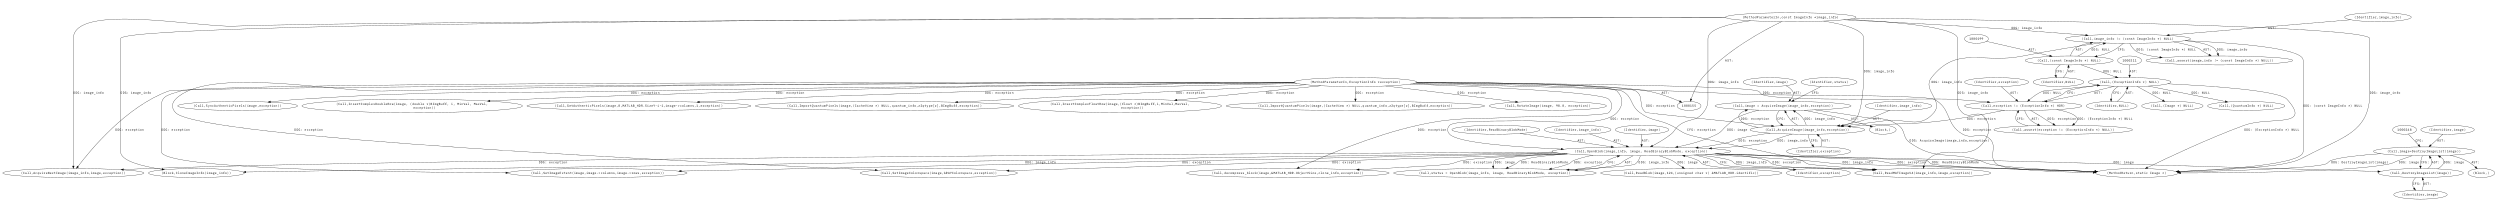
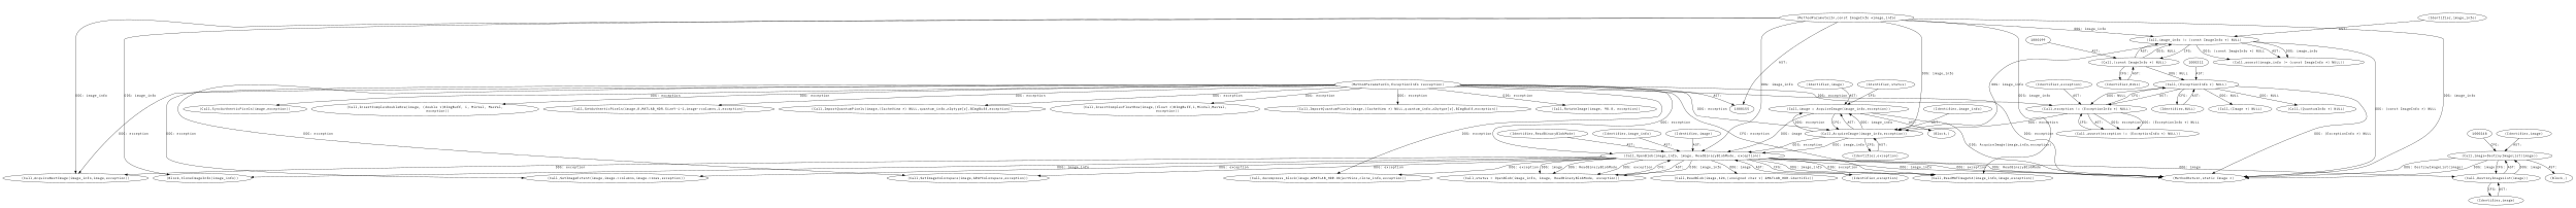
  digraph {
    fontname="IBM Plex Mono"
    node [fontname="IBM Plex Mono"]
    edge [fontname="IBM Plex Mono"]
    n1 [label="(Call,image=DestroyImageList(image))"]
    n2 [label="(Call,DestroyImageList(image))"]
    n3 [label="(MethodReturn,static Image *)"]
    n4 [label="(Block,)"]
    n5 [label="(Identifier,image)"]
    n6 [label="(Call,OpenBlob(image_info, image, ReadBinaryBlobMode, exception))"]
    n7 [label="(Block,CloneImageInfo(image_info))"]
    n8 [label="(Call,status = OpenBlob(image_info, image, ReadBinaryBlobMode, exception))"]
    n9 [label="(Call,ReadBlob(image,124,(unsigned char *) &MATLAB_HDR.identific))"]
    n10 [label="(Call,SetImageExtent(image,image->columns,image->rows,exception))"]
    n11 [label="(Call,ReadMATImageV4(image_info,image,exception))"]
    n12 [label="(Identifier,exception)"]
    n13 [label="(Call,SetImageColorspace(image,GRAYColorspace,exception))"]
    n14 [label="(Call,AcquireNextImage(image_info,image,exception))"]
    n15 [label="(Call,decompress_block(image,&MATLAB_HDR.ObjectSize,clone_info,exception))"]
    n16 [label="(Call,AcquireImage(image_info,exception))"]
    n17 [label="(Call,image = AcquireImage(image_info,exception))"]
    n18 [label="(Identifier,exception)"]
    n19 [label="(Block,)"]
    n20 [label="(Call,image_info != (const ImageInfo *) NULL)"]
    n21 [label="(Call,(const ImageInfo *) NULL)"]
    n22 [label="(Call,assert(image_info != (const ImageInfo *) NULL))"]
    n23 [label="(Call,(ExceptionInfo *) NULL)"]
    n24 [label="(Identifier,NULL)"]
    n25 [label="(MethodParameterIn,const ImageInfo *image_info)"]
    1000155
-   n27 [label="(Call,exception != (ExceptionInfo *) HDR)"]
+   n27 [label="(Call,exception != (ExceptionInfo *) NULL)"]
    n28 [label="(Identifier,NULL)"]
    n29 [label="(Call,(Image *) NULL)"]
    n30 [label="(Call,(QuantumInfo *) NULL)"]
    n31 [label="(Call,assert(exception != (ExceptionInfo *) NULL))"]
    n32 [label="(MethodParameterIn,ExceptionInfo *exception)"]
    n33 [label="(Call,SyncAuthenticPixels(image,exception))"]
    n34 [label="(Call,InsertComplexDoubleRow(image, (double *)BImgBuff, i, MinVal, MaxVal,\n            exception))"]
    n35 [label="(Call,GetAuthenticPixels(image,0,MATLAB_HDR.SizeY-i-1,image->columns,1,exception))"]
    n36 [label="(Call,ImportQuantumPixels(image,(CacheView *) NULL,quantum_info,z2qtype[z],BImgBuff,exception))"]
    n37 [label="(Call,InsertComplexFloatRow(image,(float *)BImgBuff,i,MinVal,MaxVal,\n            exception))"]
    n38 [label="(Call,ImportQuantumPixels(image,(CacheView *) NULL,quantum_info,z2qtype[z],BImgBuff,exception))"]
    n39 [label="(Call,RotateImage(image, 90.0, exception))"]
    n40 [label="(Identifier,image)"]
    n41 [label="(Identifier,ReadBinaryBlobMode)"]
    n42 [label="(Identifier,image)"]
    n43 [label="(Identifier,image_info)"]
    n44 [label="(Identifier,exception)"]
    n45 [label="(Identifier,image_info)"]
    n46 [label="(Identifier,status)"]
    n47 [label="(Identifier,image)"]
    n48 [label="(Identifier,image_info)"]
    1000248
    1000199
    1000211
    n1 -> n2 [label="CFG: "]
    n1 -> n3 [label="DDG: DestroyImageList(image)"]
    n1 -> n3 [label="DDG: image"]
    n1 -> n4 [label="AST: "]
    n2 -> n1 [label="AST: "]
    n2 -> n1 [label="DDG: image"]
    n2 -> n5 [label="CFG: "]
    n5 -> n2 [label="AST: "]
    n6 -> n2 [label="DDG: image"]
    n6 -> n3 [label="DDG: image_info"]
    n6 -> n3 [label="DDG: exception"]
    n6 -> n3 [label="DDG: ReadBinaryBlobMode"]
    n6 -> n7 [label="DDG: image_info"]
    n6 -> n8 [label="AST: "]
    n6 -> n8 [label="DDG: image_info"]
    n6 -> n8 [label="DDG: image"]
    n6 -> n8 [label="DDG: ReadBinaryBlobMode"]
    n6 -> n8 [label="DDG: exception"]
    n6 -> n9 [label="DDG: image"]
    n6 -> n10 [label="DDG: exception"]
    n6 -> n11 [label="DDG: image_info"]
    n6 -> n11 [label="DDG: exception"]
    n6 -> n12 [label="CFG: "]
    n6 -> n13 [label="DDG: exception"]
    n6 -> n14 [label="DDG: exception"]
    n6 -> n15 [label="DDG: exception"]
    n8 -> n6 [label="CFG: "]
    n12 -> n6 [label="AST: "]
    n16 -> n6 [label="DDG: image_info"]
    n16 -> n6 [label="DDG: exception"]
    n16 -> n17 [label="AST: "]
    n16 -> n17 [label="DDG: image_info"]
    n16 -> n17 [label="DDG: exception"]
    n16 -> n18 [label="CFG: "]
    n17 -> n3 [label="DDG: AcquireImage(image_info,exception)"]
    n17 -> n6 [label="DDG: image"]
    n17 -> n16 [label="CFG: "]
    n17 -> n19 [label="AST: "]
    n18 -> n16 [label="AST: "]
    n20 -> n3 [label="DDG: (const ImageInfo *) NULL"]
    n20 -> n16 [label="DDG: image_info"]
    n20 -> n21 [label="CFG: "]
    n20 -> n22 [label="AST: "]
    n20 -> n22 [label="DDG: image_info"]
    n20 -> n22 [label="DDG: (const ImageInfo *) NULL"]
    n21 -> n20 [label="AST: "]
    n21 -> n20 [label="DDG: NULL"]
    n21 -> n23 [label="DDG: NULL"]
    n21 -> n24 [label="CFG: "]
    n23 -> n3 [label="DDG: (ExceptionInfo *) NULL"]
    n23 -> n27 [label="AST: "]
    n23 -> n27 [label="DDG: NULL"]
    n23 -> n28 [label="CFG: "]
    n23 -> n29 [label="DDG: NULL"]
    n23 -> n30 [label="DDG: NULL"]
    n24 -> n21 [label="AST: "]
    n25 -> n3 [label="DDG: image_info"]
    n25 -> n6 [label="DDG: image_info"]
    n25 -> n7 [label="DDG: image_info"]
    n25 -> n11 [label="DDG: image_info"]
    n25 -> n14 [label="DDG: image_info"]
    n25 -> n16 [label="DDG: image_info"]
    n25 -> n20 [label="DDG: image_info"]
    n25 -> 1000155 [label="AST: "]
    n27 -> n16 [label="DDG: exception"]
    n27 -> n23 [label="CFG: "]
    n27 -> n31 [label="AST: "]
    n27 -> n31 [label="DDG: exception"]
    n27 -> n31 [label="DDG: (ExceptionInfo *) NULL"]
    n28 -> n23 [label="AST: "]
    n31 -> n27 [label="CFG: "]
    n32 -> n3 [label="DDG: exception"]
    n32 -> n6 [label="DDG: exception"]
    n32 -> n10 [label="DDG: exception"]
    n32 -> n11 [label="CFG: exception"]
    n32 -> n13 [label="DDG: exception"]
    n32 -> n14 [label="DDG: exception"]
    n32 -> n15 [label="DDG: exception"]
    n32 -> n16 [label="DDG: exception"]
    n32 -> 1000155 [label="AST: "]
    n32 -> n27 [label="DDG: exception"]
    n32 -> n33 [label="DDG: exception"]
    n32 -> n34 [label="DDG: exception"]
    n32 -> n35 [label="DDG: exception"]
    n32 -> n36 [label="DDG: exception"]
    n32 -> n37 [label="DDG: exception"]
    n32 -> n38 [label="DDG: exception"]
    n32 -> n39 [label="DDG: exception"]
    n40 -> n1 [label="AST: "]
    n41 -> n6 [label="AST: "]
    n42 -> n17 [label="AST: "]
    n43 -> n6 [label="AST: "]
    n44 -> n27 [label="AST: "]
    n45 -> n16 [label="AST: "]
    n46 -> n17 [label="CFG: "]
    n47 -> n6 [label="AST: "]
    n48 -> n20 [label="AST: "]
    1000248 -> n1 [label="CFG: "]
    1000199 -> n21 [label="AST: "]
    1000211 -> n23 [label="AST: "]
  }
